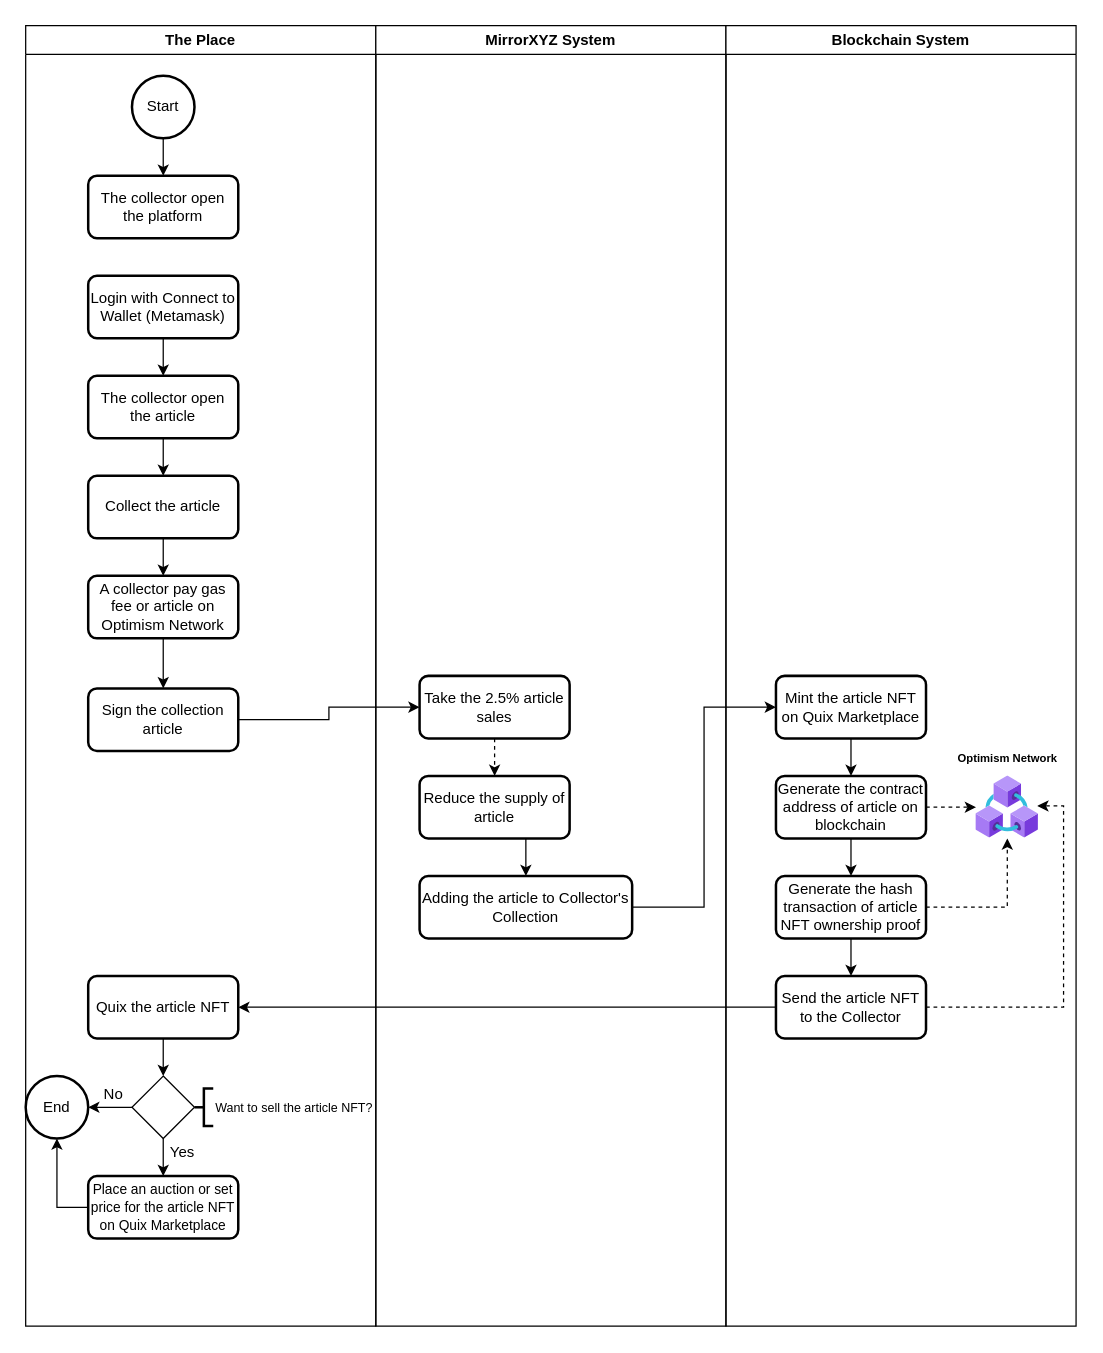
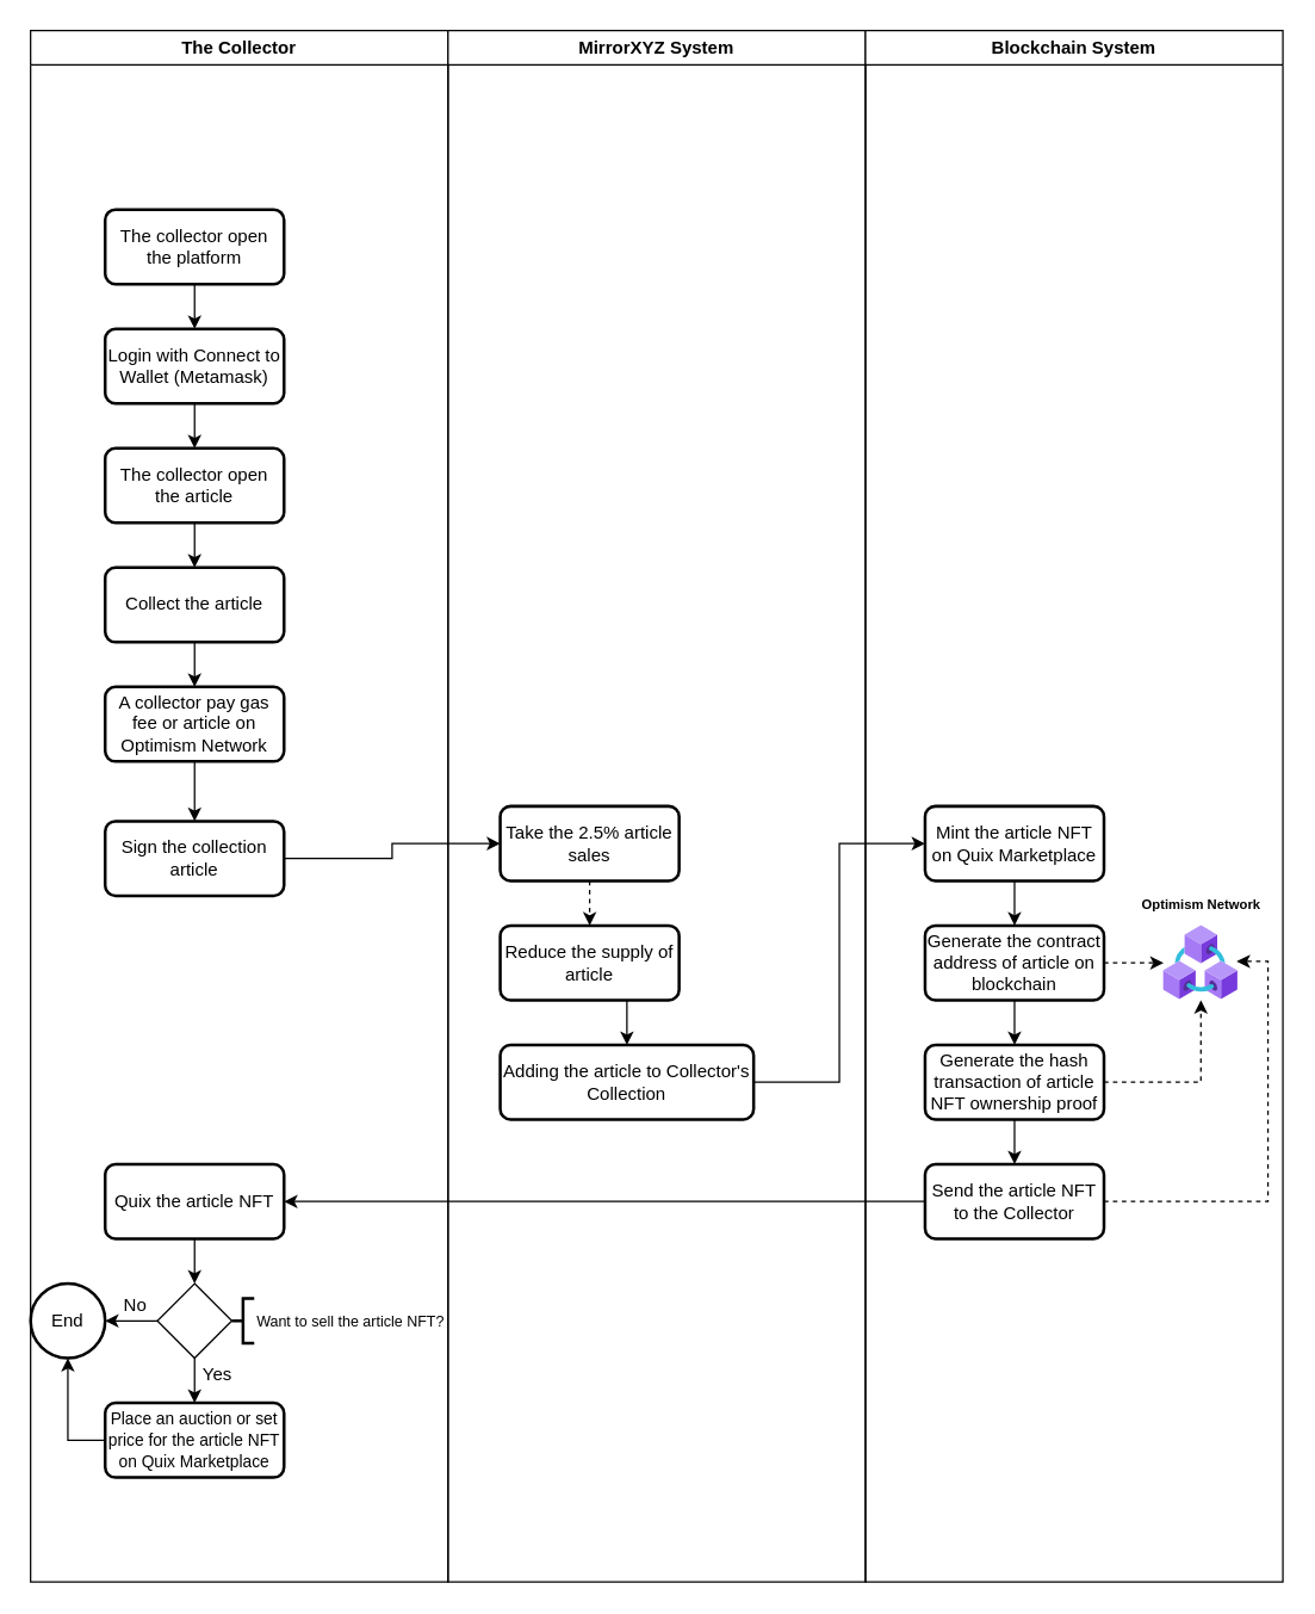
  <mxCell id="0" />
  <mxCell id="1" parent="0" />
- <mxCell id="2" value="The Place" style="swimlane;whiteSpace=wrap;html=1;" vertex="1" parent="1"><mxGeometry x="20" y="20" width="280" height="1040" as="geometry"><mxRectangle x="20" y="40" width="100" height="30" as="alternateBounds" /></mxGeometry></mxCell>
- <mxCell id="3" style="edgeStyle=orthogonalEdgeStyle;rounded=0;orthogonalLoop=1;jettySize=auto;html=1;exitX=0.5;exitY=1;exitDx=0;exitDy=0;exitPerimeter=0;entryX=0.5;entryY=0;entryDx=0;entryDy=0;" edge="1" parent="2" source="4" target="6"><mxGeometry relative="1" as="geometry" /></mxCell>
- <mxCell id="4" value="Start" style="strokeWidth=2;html=1;shape=mxgraph.flowchart.start_2;whiteSpace=wrap;" vertex="1" parent="2"><mxGeometry x="85" y="40" width="50" height="50" as="geometry" /></mxCell>
+ <mxCell id="2" value="The Collector" style="swimlane;whiteSpace=wrap;html=1;" vertex="1" parent="1"><mxGeometry x="20" y="20" width="280" height="1040" as="geometry"><mxRectangle x="20" y="40" width="100" height="30" as="alternateBounds" /></mxGeometry></mxCell>
+ <mxCell id="5" style="edgeStyle=orthogonalEdgeStyle;rounded=0;orthogonalLoop=1;jettySize=auto;html=1;exitX=0.5;exitY=1;exitDx=0;exitDy=0;entryX=0.5;entryY=0;entryDx=0;entryDy=0;" edge="1" parent="2" source="6" target="8"><mxGeometry relative="1" as="geometry" /></mxCell>
  <mxCell id="6" value="The collector open the platform" style="rounded=1;whiteSpace=wrap;html=1;absoluteArcSize=1;arcSize=14;strokeWidth=2;" vertex="1" parent="2"><mxGeometry x="50" y="120" width="120" height="50" as="geometry" /></mxCell>
  <mxCell id="7" style="edgeStyle=orthogonalEdgeStyle;rounded=0;orthogonalLoop=1;jettySize=auto;html=1;exitX=0.5;exitY=1;exitDx=0;exitDy=0;entryX=0.5;entryY=0;entryDx=0;entryDy=0;" edge="1" parent="2" source="8" target="10"><mxGeometry relative="1" as="geometry" /></mxCell>
  <mxCell id="8" value="Login with Connect to Wallet (Metamask)" style="rounded=1;whiteSpace=wrap;html=1;absoluteArcSize=1;arcSize=14;strokeWidth=2;" vertex="1" parent="2"><mxGeometry x="50" y="200" width="120" height="50" as="geometry" /></mxCell>
  <mxCell id="9" style="edgeStyle=orthogonalEdgeStyle;rounded=0;orthogonalLoop=1;jettySize=auto;html=1;exitX=0.5;exitY=1;exitDx=0;exitDy=0;entryX=0.5;entryY=0;entryDx=0;entryDy=0;" edge="1" parent="2" source="10" target="12"><mxGeometry relative="1" as="geometry" /></mxCell>
  <mxCell id="10" value="The collector open the article" style="rounded=1;whiteSpace=wrap;html=1;absoluteArcSize=1;arcSize=14;strokeWidth=2;" vertex="1" parent="2"><mxGeometry x="50" y="280" width="120" height="50" as="geometry" /></mxCell>
  <mxCell id="11" style="edgeStyle=orthogonalEdgeStyle;rounded=0;orthogonalLoop=1;jettySize=auto;html=1;exitX=0.5;exitY=1;exitDx=0;exitDy=0;entryX=0.5;entryY=0;entryDx=0;entryDy=0;" edge="1" parent="2" source="12" target="14"><mxGeometry relative="1" as="geometry" /></mxCell>
  <mxCell id="12" value="Collect the article" style="rounded=1;whiteSpace=wrap;html=1;absoluteArcSize=1;arcSize=14;strokeWidth=2;" vertex="1" parent="2"><mxGeometry x="50" y="360" width="120" height="50" as="geometry" /></mxCell>
  <mxCell id="13" style="edgeStyle=orthogonalEdgeStyle;rounded=0;orthogonalLoop=1;jettySize=auto;html=1;exitX=0.5;exitY=1;exitDx=0;exitDy=0;entryX=0.5;entryY=0;entryDx=0;entryDy=0;" edge="1" parent="2" source="14" target="15"><mxGeometry relative="1" as="geometry" /></mxCell>
  <mxCell id="14" value="A collector pay gas fee or article on Optimism Network" style="rounded=1;whiteSpace=wrap;html=1;absoluteArcSize=1;arcSize=14;strokeWidth=2;" vertex="1" parent="2"><mxGeometry x="50" y="440" width="120" height="50" as="geometry" /></mxCell>
  <mxCell id="15" value="Sign the collection article" style="rounded=1;whiteSpace=wrap;html=1;absoluteArcSize=1;arcSize=14;strokeWidth=2;" vertex="1" parent="2"><mxGeometry x="50" y="530" width="120" height="50" as="geometry" /></mxCell>
  <mxCell id="16" style="edgeStyle=orthogonalEdgeStyle;rounded=0;orthogonalLoop=1;jettySize=auto;html=1;exitX=0.5;exitY=1;exitDx=0;exitDy=0;entryX=0.5;entryY=0;entryDx=0;entryDy=0;" edge="1" parent="2" source="17" target="20"><mxGeometry relative="1" as="geometry" /></mxCell>
  <mxCell id="17" value="Quix the article NFT" style="rounded=1;whiteSpace=wrap;html=1;absoluteArcSize=1;arcSize=14;strokeWidth=2;" vertex="1" parent="2"><mxGeometry x="50" y="760" width="120" height="50" as="geometry" /></mxCell>
  <mxCell id="18" style="edgeStyle=orthogonalEdgeStyle;rounded=0;orthogonalLoop=1;jettySize=auto;html=1;exitX=0;exitY=0.5;exitDx=0;exitDy=0;entryX=1;entryY=0.5;entryDx=0;entryDy=0;entryPerimeter=0;fontSize=10;" edge="1" parent="2" source="20" target="22"><mxGeometry relative="1" as="geometry" /></mxCell>
  <mxCell id="19" style="edgeStyle=orthogonalEdgeStyle;rounded=0;orthogonalLoop=1;jettySize=auto;html=1;exitX=0.5;exitY=1;exitDx=0;exitDy=0;entryX=0.5;entryY=0;entryDx=0;entryDy=0;fontSize=12;" edge="1" parent="2" source="20" target="25"><mxGeometry relative="1" as="geometry" /></mxCell>
  <mxCell id="20" value="" style="rhombus;whiteSpace=wrap;html=1;" vertex="1" parent="2"><mxGeometry x="85" y="840" width="50" height="50" as="geometry" /></mxCell>
  <mxCell id="21" value="Want to sell the article NFT?" style="strokeWidth=2;html=1;shape=mxgraph.flowchart.annotation_2;align=left;labelPosition=right;pointerEvents=1;fontSize=10;" vertex="1" parent="2"><mxGeometry x="135" y="850" width="15" height="30" as="geometry" /></mxCell>
  <mxCell id="22" value="End" style="strokeWidth=2;html=1;shape=mxgraph.flowchart.start_2;whiteSpace=wrap;" vertex="1" parent="2"><mxGeometry y="840" width="50" height="50" as="geometry" /></mxCell>
  <mxCell id="23" value="&lt;font style=&quot;font-size: 12px;&quot;&gt;No&lt;/font&gt;" style="text;html=1;align=center;verticalAlign=middle;resizable=0;points=[];autosize=1;strokeColor=none;fillColor=none;fontSize=10;" vertex="1" parent="2"><mxGeometry x="50" y="840" width="40" height="30" as="geometry" /></mxCell>
  <mxCell id="24" style="edgeStyle=orthogonalEdgeStyle;rounded=0;orthogonalLoop=1;jettySize=auto;html=1;exitX=0;exitY=0.5;exitDx=0;exitDy=0;entryX=0.5;entryY=1;entryDx=0;entryDy=0;entryPerimeter=0;fontSize=12;" edge="1" parent="2" source="25" target="22"><mxGeometry relative="1" as="geometry" /></mxCell>
  <mxCell id="25" value="&lt;font style=&quot;font-size: 11px;&quot;&gt;Place an auction or set price for the article NFT on Quix Marketplace&lt;/font&gt;" style="rounded=1;whiteSpace=wrap;html=1;absoluteArcSize=1;arcSize=14;strokeWidth=2;" vertex="1" parent="2"><mxGeometry x="50" y="920" width="120" height="50" as="geometry" /></mxCell>
  <mxCell id="26" value="&lt;font style=&quot;font-size: 12px;&quot;&gt;Yes&lt;/font&gt;" style="text;html=1;align=center;verticalAlign=middle;resizable=0;points=[];autosize=1;strokeColor=none;fillColor=none;fontSize=10;" vertex="1" parent="2"><mxGeometry x="105" y="886" width="40" height="30" as="geometry" /></mxCell>
  <mxCell id="27" value="MirrorXYZ System" style="swimlane;whiteSpace=wrap;html=1;" vertex="1" parent="1"><mxGeometry x="300" y="20" width="280" height="1040" as="geometry" /></mxCell>
  <mxCell id="28" style="edgeStyle=orthogonalEdgeStyle;rounded=0;orthogonalLoop=1;jettySize=auto;html=1;exitX=0.5;exitY=1;exitDx=0;exitDy=0;entryX=0.5;entryY=0;entryDx=0;entryDy=0;fontSize=8;dashed=1;" edge="1" parent="27" source="29" target="31"><mxGeometry relative="1" as="geometry" /></mxCell>
  <mxCell id="29" value="Take the 2.5% article sales" style="rounded=1;whiteSpace=wrap;html=1;absoluteArcSize=1;arcSize=14;strokeWidth=2;" vertex="1" parent="27"><mxGeometry x="35" y="520" width="120" height="50" as="geometry" /></mxCell>
  <mxCell id="30" style="edgeStyle=orthogonalEdgeStyle;rounded=0;orthogonalLoop=1;jettySize=auto;html=1;exitX=0.5;exitY=1;exitDx=0;exitDy=0;entryX=0.5;entryY=0;entryDx=0;entryDy=0;fontSize=11;" edge="1" parent="27" source="31" target="32"><mxGeometry relative="1" as="geometry" /></mxCell>
  <mxCell id="31" value="Reduce the supply of article" style="rounded=1;whiteSpace=wrap;html=1;absoluteArcSize=1;arcSize=14;strokeWidth=2;" vertex="1" parent="27"><mxGeometry x="35" y="600" width="120" height="50" as="geometry" /></mxCell>
  <mxCell id="32" value="Adding the article to Collector's Collection" style="rounded=1;whiteSpace=wrap;html=1;absoluteArcSize=1;arcSize=14;strokeWidth=2;" vertex="1" parent="27"><mxGeometry x="35" y="680" width="170" height="50" as="geometry" /></mxCell>
  <mxCell id="33" value="Blockchain System" style="swimlane;whiteSpace=wrap;html=1;" vertex="1" parent="1"><mxGeometry x="580" y="20" width="280" height="1040" as="geometry" /></mxCell>
  <mxCell id="34" style="edgeStyle=orthogonalEdgeStyle;rounded=0;orthogonalLoop=1;jettySize=auto;html=1;dashed=1;" edge="1" parent="33" source="36" target="42"><mxGeometry relative="1" as="geometry" /></mxCell>
  <mxCell id="35" style="edgeStyle=orthogonalEdgeStyle;rounded=0;orthogonalLoop=1;jettySize=auto;html=1;exitX=0.5;exitY=1;exitDx=0;exitDy=0;entryX=0.5;entryY=0;entryDx=0;entryDy=0;" edge="1" parent="33" source="36" target="39"><mxGeometry relative="1" as="geometry" /></mxCell>
  <mxCell id="36" value="Generate the contract address of article on blockchain" style="rounded=1;whiteSpace=wrap;html=1;absoluteArcSize=1;arcSize=14;strokeWidth=2;" vertex="1" parent="33"><mxGeometry x="40" y="600" width="120" height="50" as="geometry" /></mxCell>
  <mxCell id="37" style="edgeStyle=orthogonalEdgeStyle;rounded=0;orthogonalLoop=1;jettySize=auto;html=1;exitX=0.5;exitY=1;exitDx=0;exitDy=0;entryX=0.5;entryY=0;entryDx=0;entryDy=0;" edge="1" parent="33" source="39" target="45"><mxGeometry relative="1" as="geometry" /></mxCell>
  <mxCell id="38" style="edgeStyle=orthogonalEdgeStyle;rounded=0;orthogonalLoop=1;jettySize=auto;html=1;exitX=1;exitY=0.5;exitDx=0;exitDy=0;dashed=1;" edge="1" parent="33" source="39" target="42"><mxGeometry relative="1" as="geometry" /></mxCell>
  <mxCell id="39" value="Generate the hash transaction of article NFT ownership proof" style="rounded=1;whiteSpace=wrap;html=1;absoluteArcSize=1;arcSize=14;strokeWidth=2;" vertex="1" parent="33"><mxGeometry x="40" y="680" width="120" height="50" as="geometry" /></mxCell>
  <mxCell id="40" style="edgeStyle=orthogonalEdgeStyle;rounded=0;orthogonalLoop=1;jettySize=auto;html=1;exitX=0.5;exitY=1;exitDx=0;exitDy=0;entryX=0.5;entryY=0;entryDx=0;entryDy=0;" edge="1" parent="33" source="41" target="36"><mxGeometry relative="1" as="geometry" /></mxCell>
  <mxCell id="41" value="Mint the article NFT on Quix Marketplace" style="rounded=1;whiteSpace=wrap;html=1;absoluteArcSize=1;arcSize=14;strokeWidth=2;" vertex="1" parent="33"><mxGeometry x="40" y="520" width="120" height="50" as="geometry" /></mxCell>
  <mxCell id="42" value="" style="aspect=fixed;html=1;points=[];align=center;image;fontSize=12;image=img/lib/azure2/blockchain/Azure_Blockchain_Service.svg;" vertex="1" parent="33"><mxGeometry x="200" y="600" width="50" height="50" as="geometry" /></mxCell>
  <mxCell id="43" value="&lt;font style=&quot;font-size: 9px;&quot;&gt;&lt;b&gt;Optimism Network&lt;/b&gt;&lt;/font&gt;" style="text;html=1;align=center;verticalAlign=middle;resizable=0;points=[];autosize=1;strokeColor=none;fillColor=none;" vertex="1" parent="33"><mxGeometry x="175" y="570" width="100" height="30" as="geometry" /></mxCell>
  <mxCell id="44" style="edgeStyle=orthogonalEdgeStyle;rounded=0;orthogonalLoop=1;jettySize=auto;html=1;exitX=1;exitY=0.5;exitDx=0;exitDy=0;entryX=0.98;entryY=0.48;entryDx=0;entryDy=0;entryPerimeter=0;dashed=1;" edge="1" parent="33" source="45" target="42"><mxGeometry relative="1" as="geometry" /></mxCell>
  <mxCell id="45" value="Send the article NFT to the Collector" style="rounded=1;whiteSpace=wrap;html=1;absoluteArcSize=1;arcSize=14;strokeWidth=2;" vertex="1" parent="33"><mxGeometry x="40" y="760" width="120" height="50" as="geometry" /></mxCell>
  <mxCell id="46" style="edgeStyle=orthogonalEdgeStyle;rounded=0;orthogonalLoop=1;jettySize=auto;html=1;exitX=1;exitY=0.5;exitDx=0;exitDy=0;entryX=0;entryY=0.5;entryDx=0;entryDy=0;" edge="1" parent="1" source="15" target="29"><mxGeometry relative="1" as="geometry" /></mxCell>
  <mxCell id="47" style="edgeStyle=orthogonalEdgeStyle;rounded=0;orthogonalLoop=1;jettySize=auto;html=1;exitX=1;exitY=0.5;exitDx=0;exitDy=0;entryX=0;entryY=0.5;entryDx=0;entryDy=0;fontSize=8;" edge="1" parent="1" source="32" target="41"><mxGeometry relative="1" as="geometry" /></mxCell>
  <mxCell id="48" style="edgeStyle=orthogonalEdgeStyle;rounded=0;orthogonalLoop=1;jettySize=auto;html=1;exitX=0;exitY=0.5;exitDx=0;exitDy=0;entryX=1;entryY=0.5;entryDx=0;entryDy=0;fontSize=11;" edge="1" parent="1" source="45" target="17"><mxGeometry relative="1" as="geometry" /></mxCell>
